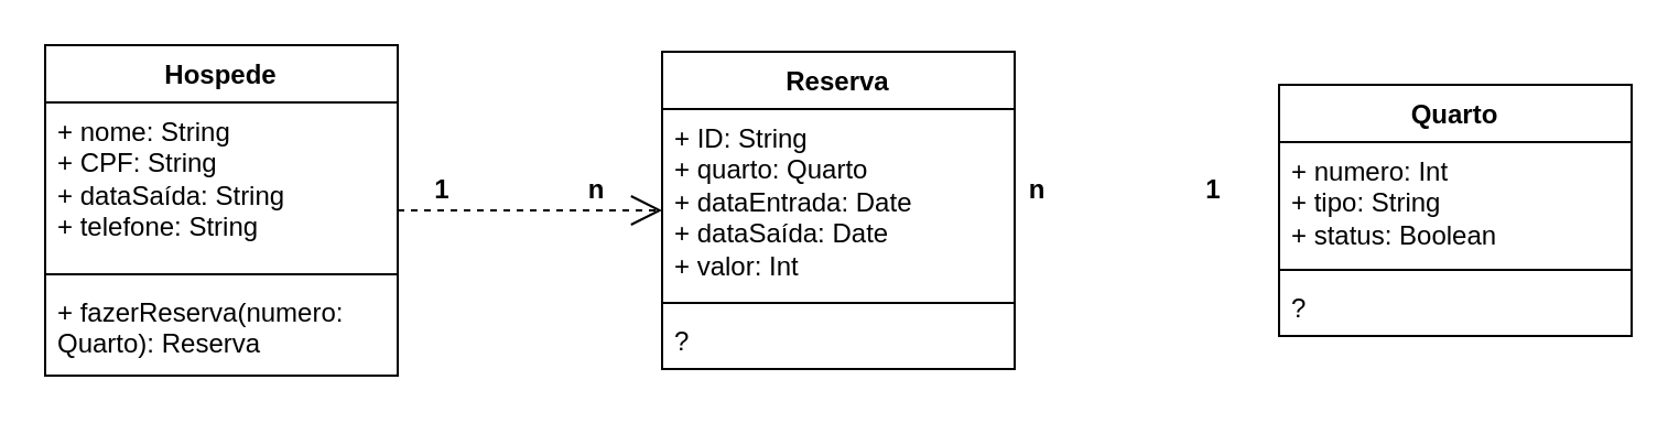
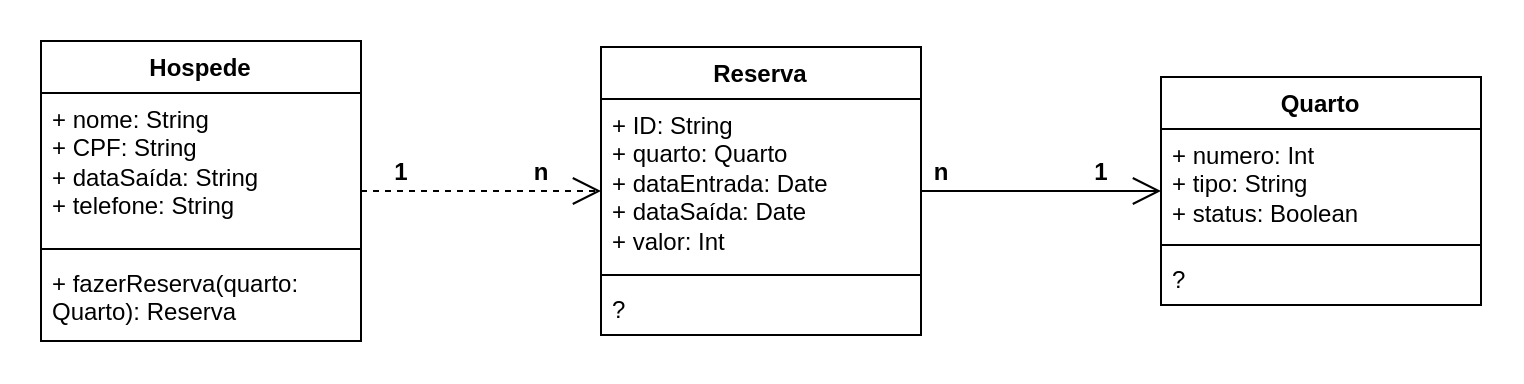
  <mxCell id="0" />
  <mxCell id="1" parent="0" />
  <mxCell id="2" value="Hospede" style="swimlane;fontStyle=1;align=center;verticalAlign=top;childLayout=stackLayout;horizontal=1;startSize=26;horizontalStack=0;resizeParent=1;resizeParentMax=0;resizeLast=0;collapsible=1;marginBottom=0;whiteSpace=wrap;html=1;" vertex="1" parent="1"><mxGeometry x="20" y="20" width="160" height="150" as="geometry" /></mxCell>
  <mxCell id="3" value="+ nome: String&lt;div&gt;+ CPF: String&lt;/div&gt;&lt;div&gt;+ dataSaída: String&lt;/div&gt;&lt;div&gt;+ telefone: String&lt;/div&gt;" style="text;strokeColor=none;fillColor=none;align=left;verticalAlign=top;spacingLeft=4;spacingRight=4;overflow=hidden;rotatable=0;points=[[0,0.5],[1,0.5]];portConstraint=eastwest;whiteSpace=wrap;html=1;" vertex="1" parent="2"><mxGeometry y="26" width="160" height="74" as="geometry" /></mxCell>
  <mxCell id="4" value="" style="line;strokeWidth=1;fillColor=none;align=left;verticalAlign=middle;spacingTop=-1;spacingLeft=3;spacingRight=3;rotatable=0;labelPosition=right;points=[];portConstraint=eastwest;strokeColor=inherit;" vertex="1" parent="2"><mxGeometry y="100" width="160" height="8" as="geometry" /></mxCell>
- <mxCell id="5" value="+ fazerReserva(numero: Quarto): Reserva" style="text;strokeColor=none;fillColor=none;align=left;verticalAlign=top;spacingLeft=4;spacingRight=4;overflow=hidden;rotatable=0;points=[[0,0.5],[1,0.5]];portConstraint=eastwest;whiteSpace=wrap;html=1;" vertex="1" parent="2"><mxGeometry y="108" width="160" height="42" as="geometry" /></mxCell>
+ <mxCell id="5" value="+ fazerReserva(quarto: Quarto): Reserva" style="text;strokeColor=none;fillColor=none;align=left;verticalAlign=top;spacingLeft=4;spacingRight=4;overflow=hidden;rotatable=0;points=[[0,0.5],[1,0.5]];portConstraint=eastwest;whiteSpace=wrap;html=1;" vertex="1" parent="2"><mxGeometry y="108" width="160" height="42" as="geometry" /></mxCell>
  <mxCell id="6" value="Quarto" style="swimlane;fontStyle=1;align=center;verticalAlign=top;childLayout=stackLayout;horizontal=1;startSize=26;horizontalStack=0;resizeParent=1;resizeParentMax=0;resizeLast=0;collapsible=1;marginBottom=0;whiteSpace=wrap;html=1;" vertex="1" parent="1"><mxGeometry x="580" y="38" width="160" height="114" as="geometry" /></mxCell>
  <mxCell id="7" value="+ numero: Int&lt;div&gt;+ tipo: String&lt;/div&gt;&lt;div&gt;+ status: Boolean&lt;/div&gt;" style="text;strokeColor=none;fillColor=none;align=left;verticalAlign=top;spacingLeft=4;spacingRight=4;overflow=hidden;rotatable=0;points=[[0,0.5],[1,0.5]];portConstraint=eastwest;whiteSpace=wrap;html=1;" vertex="1" parent="6"><mxGeometry y="26" width="160" height="54" as="geometry" /></mxCell>
  <mxCell id="8" value="" style="line;strokeWidth=1;fillColor=none;align=left;verticalAlign=middle;spacingTop=-1;spacingLeft=3;spacingRight=3;rotatable=0;labelPosition=right;points=[];portConstraint=eastwest;strokeColor=inherit;" vertex="1" parent="6"><mxGeometry y="80" width="160" height="8" as="geometry" /></mxCell>
  <mxCell id="9" value="?" style="text;strokeColor=none;fillColor=none;align=left;verticalAlign=top;spacingLeft=4;spacingRight=4;overflow=hidden;rotatable=0;points=[[0,0.5],[1,0.5]];portConstraint=eastwest;whiteSpace=wrap;html=1;" vertex="1" parent="6"><mxGeometry y="88" width="160" height="26" as="geometry" /></mxCell>
  <mxCell id="10" value="Reserva" style="swimlane;fontStyle=1;align=center;verticalAlign=top;childLayout=stackLayout;horizontal=1;startSize=26;horizontalStack=0;resizeParent=1;resizeParentMax=0;resizeLast=0;collapsible=1;marginBottom=0;whiteSpace=wrap;html=1;" vertex="1" parent="1"><mxGeometry x="300" y="23" width="160" height="144" as="geometry" /></mxCell>
  <mxCell id="11" value="&lt;div&gt;+ ID: String&lt;/div&gt;+ quarto: Quarto&lt;div&gt;+ dataEntrada: Date&lt;/div&gt;&lt;div&gt;+ dataSaída: Date&lt;/div&gt;&lt;div&gt;+ valor: Int&lt;/div&gt;" style="text;strokeColor=none;fillColor=none;align=left;verticalAlign=top;spacingLeft=4;spacingRight=4;overflow=hidden;rotatable=0;points=[[0,0.5],[1,0.5]];portConstraint=eastwest;whiteSpace=wrap;html=1;" vertex="1" parent="10"><mxGeometry y="26" width="160" height="84" as="geometry" /></mxCell>
  <mxCell id="12" value="" style="line;strokeWidth=1;fillColor=none;align=left;verticalAlign=middle;spacingTop=-1;spacingLeft=3;spacingRight=3;rotatable=0;labelPosition=right;points=[];portConstraint=eastwest;strokeColor=inherit;" vertex="1" parent="10"><mxGeometry y="110" width="160" height="8" as="geometry" /></mxCell>
  <mxCell id="13" value="?" style="text;strokeColor=none;fillColor=none;align=left;verticalAlign=top;spacingLeft=4;spacingRight=4;overflow=hidden;rotatable=0;points=[[0,0.5],[1,0.5]];portConstraint=eastwest;whiteSpace=wrap;html=1;" vertex="1" parent="10"><mxGeometry y="118" width="160" height="26" as="geometry" /></mxCell>
  <mxCell id="14" value="" style="endArrow=open;endFill=1;endSize=12;html=1;rounded=0;dashed=1;" edge="1" parent="1" source="2" target="10"><mxGeometry width="160" relative="1" as="geometry"><mxPoint x="290" y="243" as="sourcePoint" /><mxPoint x="450" y="243" as="targetPoint" /></mxGeometry></mxCell>
+ <mxCell id="15" value="" style="endArrow=open;endFill=1;endSize=12;html=1;rounded=0;" edge="1" parent="1" source="10" target="6"><mxGeometry width="160" relative="1" as="geometry"><mxPoint x="290" y="243" as="sourcePoint" /><mxPoint x="450" y="243" as="targetPoint" /></mxGeometry></mxCell>
  <mxCell id="16" value="1" style="text;align=center;fontStyle=1;verticalAlign=middle;spacingLeft=3;spacingRight=3;strokeColor=none;rotatable=0;points=[[0,0.5],[1,0.5]];portConstraint=eastwest;html=1;" vertex="1" parent="1"><mxGeometry x="510" y="73" width="80" height="26" as="geometry" /></mxCell>
  <mxCell id="17" value="n" style="text;align=center;fontStyle=1;verticalAlign=middle;spacingLeft=3;spacingRight=3;strokeColor=none;rotatable=0;points=[[0,0.5],[1,0.5]];portConstraint=eastwest;html=1;" vertex="1" parent="1"><mxGeometry x="230" y="73" width="80" height="26" as="geometry" /></mxCell>
  <mxCell id="18" value="1" style="text;align=center;fontStyle=1;verticalAlign=middle;spacingLeft=3;spacingRight=3;strokeColor=none;rotatable=0;points=[[0,0.5],[1,0.5]];portConstraint=eastwest;html=1;" vertex="1" parent="1"><mxGeometry x="160" y="73" width="80" height="26" as="geometry" /></mxCell>
  <mxCell id="19" value="n" style="text;align=center;fontStyle=1;verticalAlign=middle;spacingLeft=3;spacingRight=3;strokeColor=none;rotatable=0;points=[[0,0.5],[1,0.5]];portConstraint=eastwest;html=1;" vertex="1" parent="1"><mxGeometry x="430" y="73" width="80" height="26" as="geometry" /></mxCell>
